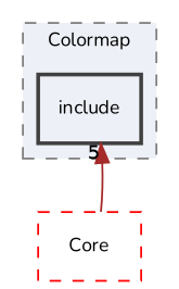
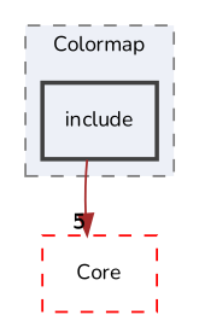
  digraph {
    compound=true
    fontname=Nunito
    node [fillcolor="#edf0f7" fontname=Nunito fontsize=10 shape=box]
    n1 [color=grey25 label=include style="filled,bold,"]
    n2 [color=red label=Core style="dashed,"]
    subgraph cluster_1 {
      bgcolor="#edf0f7"
      fontsize=10
      label=Colormap
      pencolor=grey50
      style="filled,dashed,"
      n1
    }
-   n2 -> n1 [fontname=Nunito fontsize=10 headlabel=5 labeldistance=1.5 labelfontname=Helvetica labelfontsize=10 color=brown]
+   n1 -> n2 [fontname=Nunito fontsize=10 headlabel=5 labeldistance=1.5 labelfontname=Helvetica labelfontsize=10 color=brown]
  }
